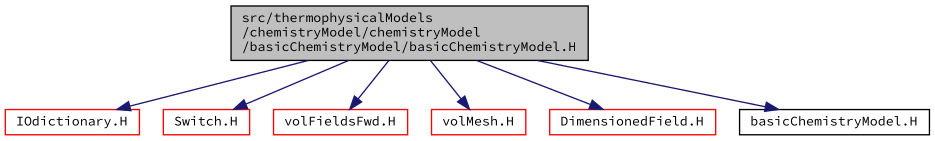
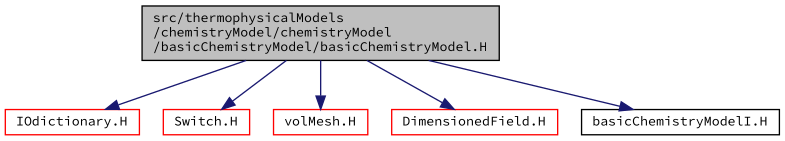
  digraph {
    fontname="Source Code Pro"
    node [color=red fontname="Source Code Pro" fontsize=10 shape=record]
    edge [color=midnightblue fontname="Source Code Pro" fontsize=10 labelfontname=Helvetica labelfontsize=10 style=solid]
    n1 [color=black fillcolor=grey75 fontcolor=black height=0.2 label="src/thermophysicalModels\l/chemistryModel/chemistryModel\l/basicChemistryModel/basicChemistryModel.H" style=filled width=0.4]
    n2 [height=0.2 label="IOdictionary.H" width=0.4]
    n3 [height=0.2 label="Switch.H" width=0.4]
-   n4 [height=0.2 label="volFieldsFwd.H" width=0.4]
    n5 [height=0.2 label="volMesh.H" width=0.4]
    n6 [height=0.2 label="DimensionedField.H" width=0.4]
-   n7 [color=black height=0.2 label="basicChemistryModel.H" width=0.4]
+   n7 [color=black height=0.2 label="basicChemistryModelI.H" width=0.4]
    n1 -> n2
    n1 -> n3
-   n1 -> n4
    n1 -> n5
    n1 -> n6
    n1 -> n7
  }
